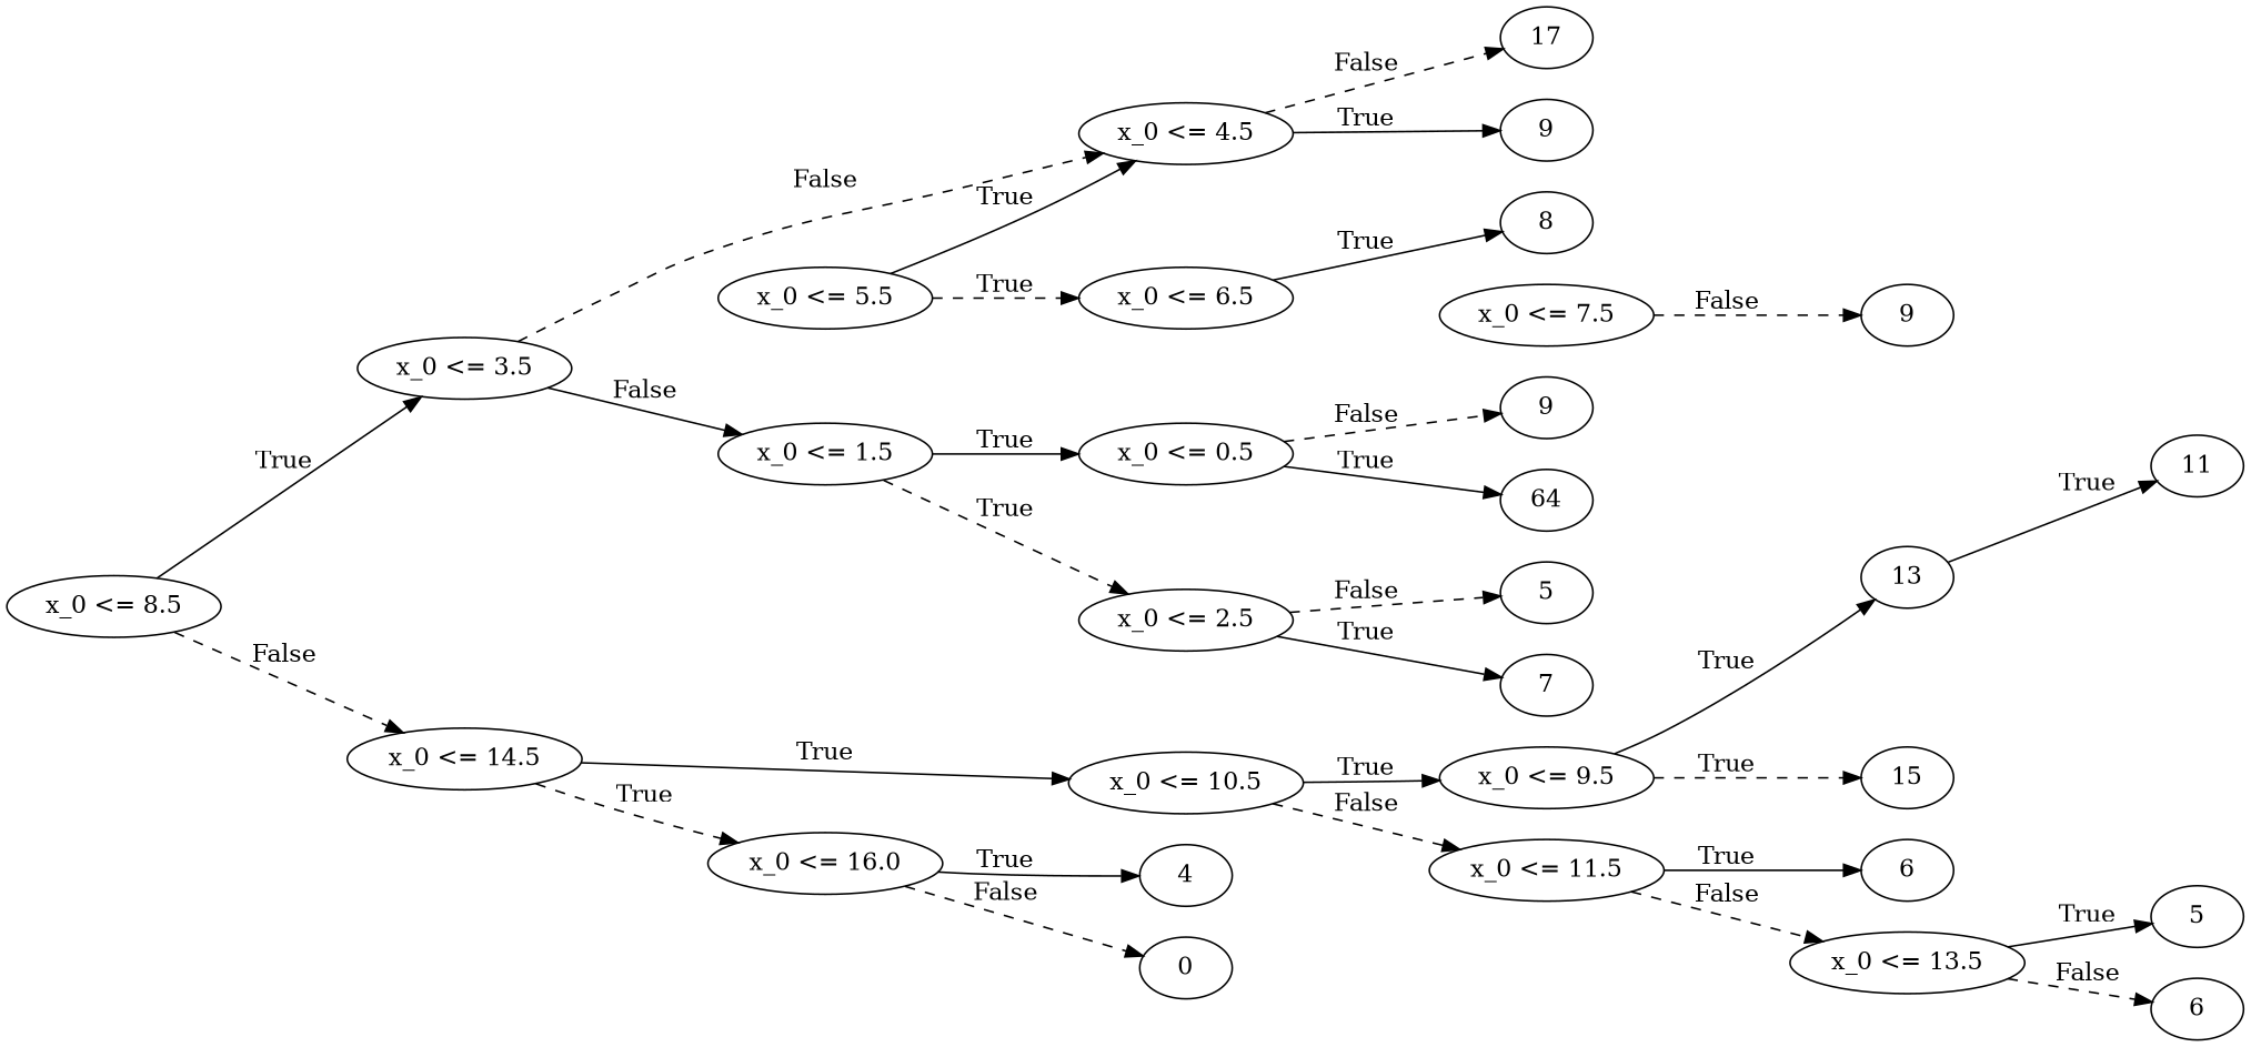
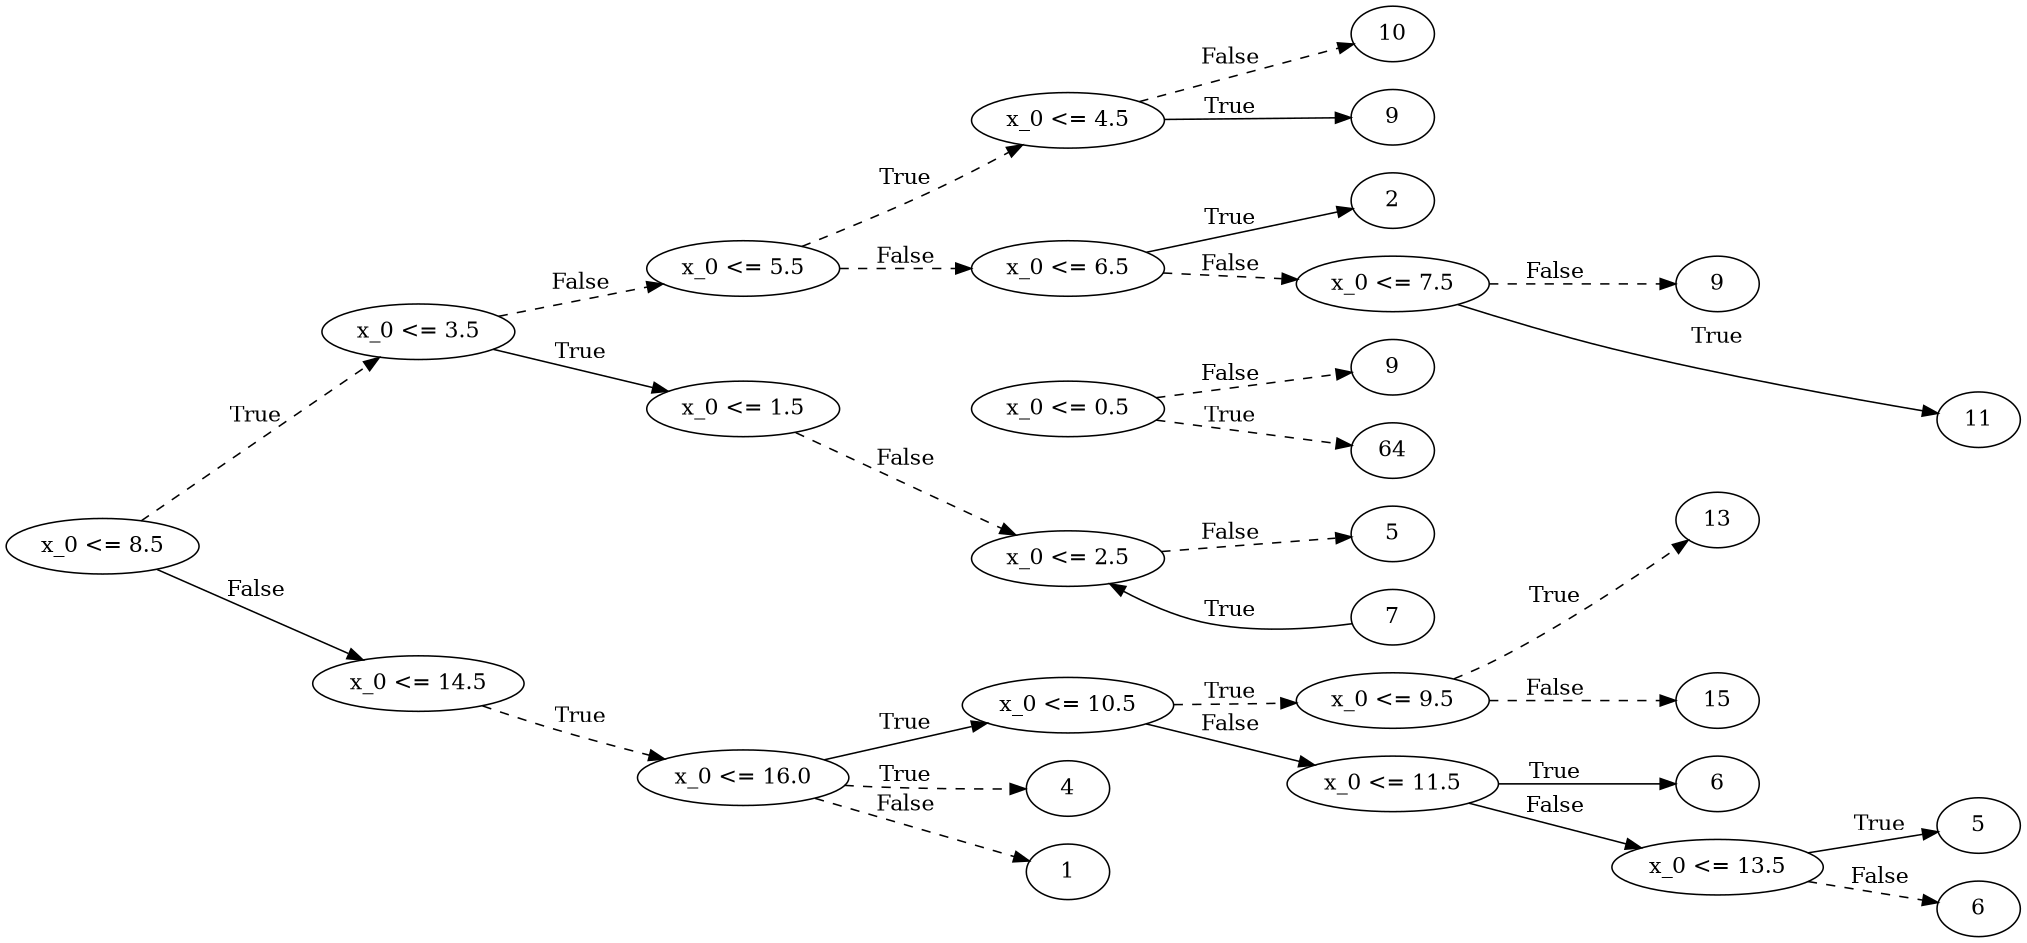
  digraph {
    rankdir=LR
    n1 [label="x_0 <= 8.5"]
    n2 [label="x_0 <= 3.5"]
    n3 [label="x_0 <= 14.5"]
    n4 [label="x_0 <= 1.5"]
    n5 [label="x_0 <= 5.5"]
    n6 [label="x_0 <= 10.5"]
    n7 [label="x_0 <= 16.0"]
    n8 [label="x_0 <= 0.5"]
    n9 [label="x_0 <= 2.5"]
    n10 [label="x_0 <= 4.5"]
    n11 [label="x_0 <= 6.5"]
    n12 [label=64]
    n13 [label=9]
    n14 [label=7]
    n15 [label=5]
    n16 [label=9]
-   n17 [label=17]
-   n18 [label=8]
+   n17 [label=10]
+   n18 [label=2]
    n19 [label="x_0 <= 7.5"]
    n20 [label=11]
    n21 [label=9]
    n22 [label="x_0 <= 9.5"]
    n23 [label="x_0 <= 11.5"]
    n24 [label=4]
-   n25 [label=0]
+   n25 [label=1]
    n26 [label=13]
    n27 [label=15]
    n28 [label=6]
    n29 [label="x_0 <= 13.5"]
    n30 [label=5]
    n31 [label=6]
-   n1 -> n2 [label=True]
-   n1 -> n3 [label=False style=dashed]
-   n2 -> n4 [label=False]
-   n2 -> n10 [label=False style=dashed]
-   n3 -> n6 [label=True]
+   n1 -> n2 [label=True style=dashed]
+   n1 -> n3 [label=False style=solid]
+   n2 -> n4 [label=True]
+   n2 -> n5 [label=False style=dashed]
+   n7 -> n6 [label=True]
    n3 -> n7 [label=True style=dashed]
-   n4 -> n8 [label=True]
-   n4 -> n9 [label=True style=dashed]
-   n5 -> n10 [label=True]
-   n5 -> n11 [label=True style=dashed]
-   n6 -> n22 [label=True]
-   n6 -> n23 [label=False style=dashed]
-   n7 -> n24 [label=True]
+   n4 -> n9 [label=False style=dashed]
+   n5 -> n10 [label=True style=dashed]
+   n5 -> n11 [label=False style=dashed]
+   n6 -> n22 [label=True style=dashed]
+   n6 -> n23 [label=False style=solid]
+   n7 -> n24 [label=True style=dashed]
    n7 -> n25 [label=False style=dashed]
-   n8 -> n12 [label=True]
+   n8 -> n12 [label=True style=dashed]
    n8 -> n13 [label=False style=dashed]
-   n9 -> n14 [label=True]
+   n14 -> n9 [label=True]
    n9 -> n15 [label=False style=dashed]
    n10 -> n16 [label=True]
    n10 -> n17 [label=False style=dashed]
    n11 -> n18 [label=True]
-   n26 -> n20 [label=True]
+   n11 -> n19 [label=False style=dashed]
+   n19 -> n20 [label=True]
    n19 -> n21 [label=False style=dashed]
-   n22 -> n26 [label=True]
-   n22 -> n27 [label=True style=dashed]
+   n22 -> n26 [label=True style=dashed]
+   n22 -> n27 [label=False style=dashed]
    n23 -> n28 [label=True]
-   n23 -> n29 [label=False style=dashed]
+   n23 -> n29 [label=False style=solid]
    n29 -> n30 [label=True]
    n29 -> n31 [label=False style=dashed]
  }
